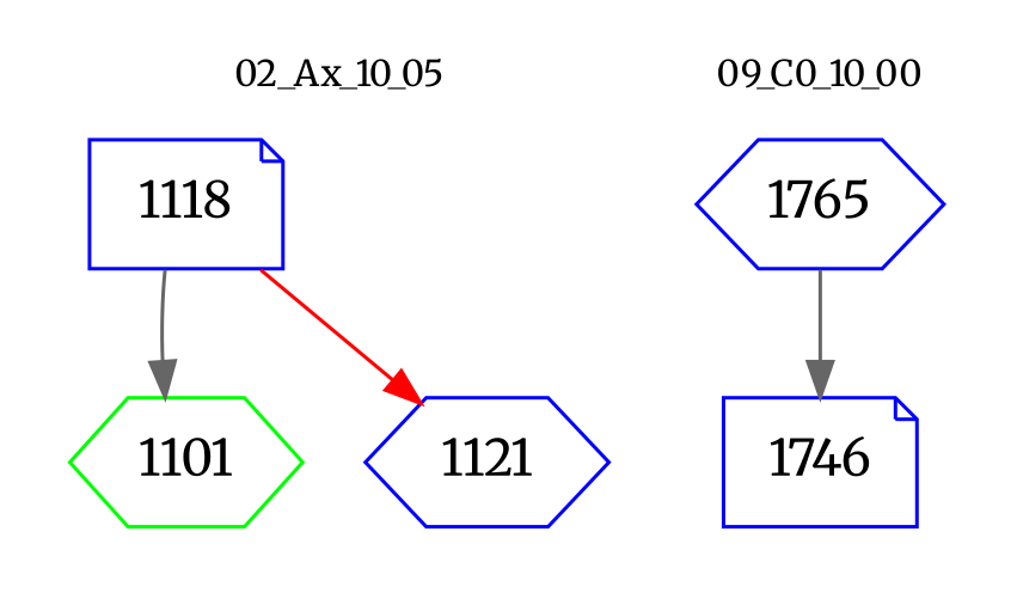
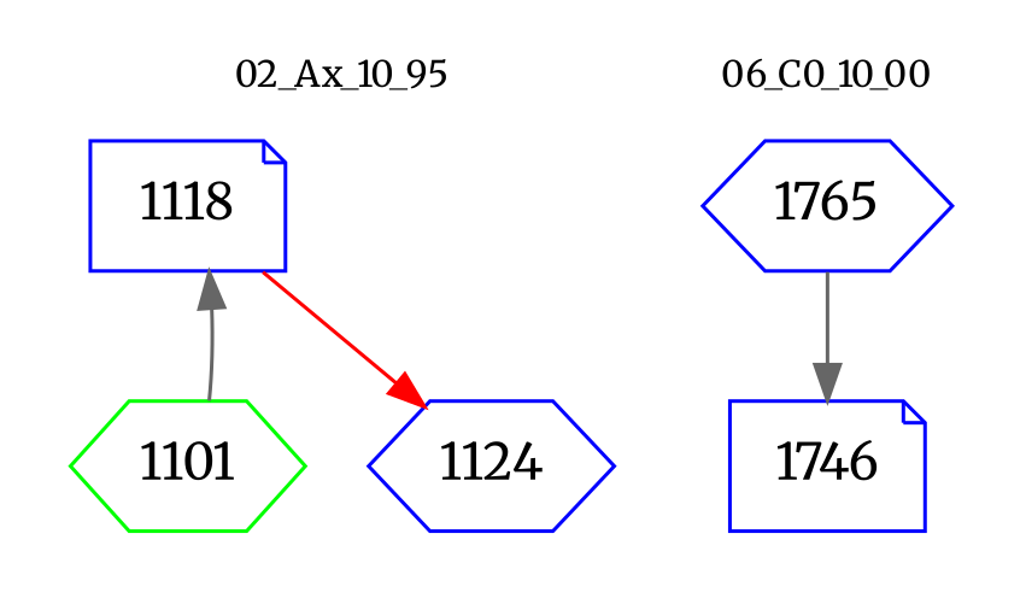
  digraph {
    fontname=Merriweather
    node [color=blue fontname=Merriweather shape=hexagon]
    edge [color=gray40 fontname=Merriweather]
    n1 [label=1118 shape=note]
    n2 [color=green label=1101]
-   n3 [label=1121]
+   n3 [label=1124]
    n4 [label=1765]
    n5 [label=1746 shape=note]
    subgraph cluster_1 {
      color=white
      fontsize=10
-     label="02_Ax_10_05"
+     label="02_Ax_10_95"
      n1
      n2
      n3
    }
    subgraph cluster_2 {
      color=white
      fontsize=10
-     label="09_C0_10_00"
+     label="06_C0_10_00"
      n4
      n5
    }
-   n1 -> n2
+   n2 -> n1
    n1 -> n3 [color=red]
    n4 -> n5
  }
